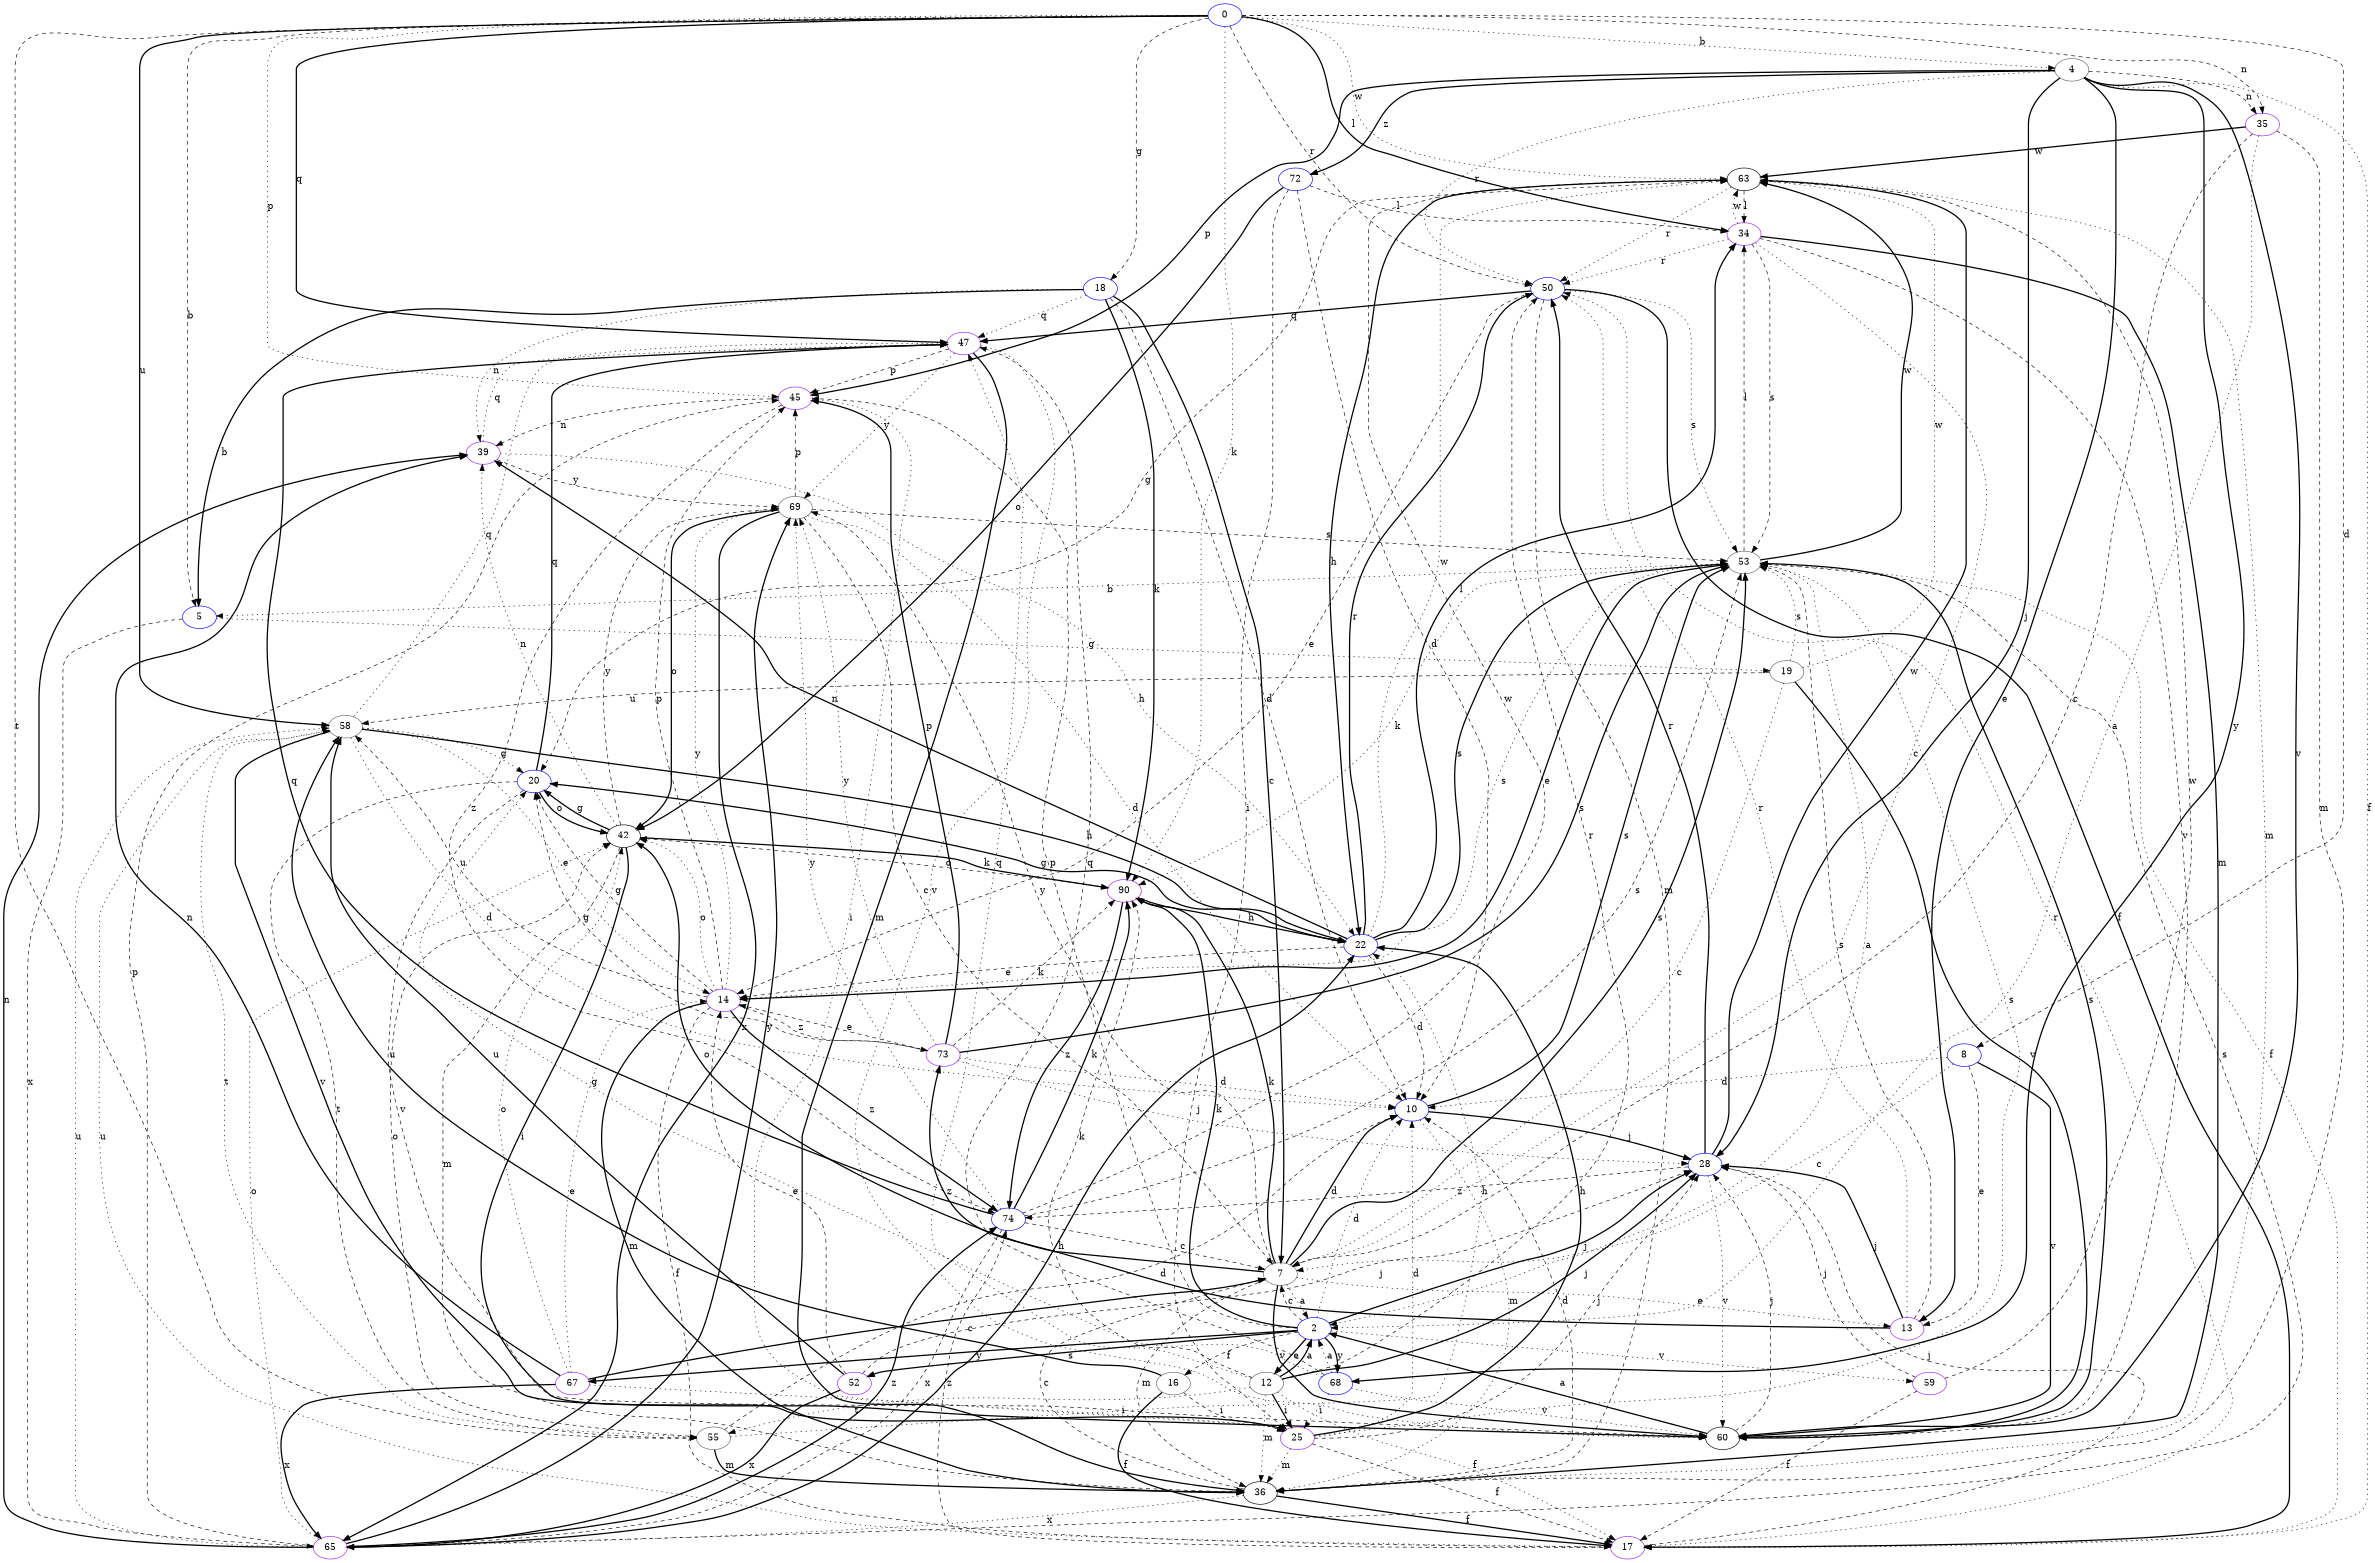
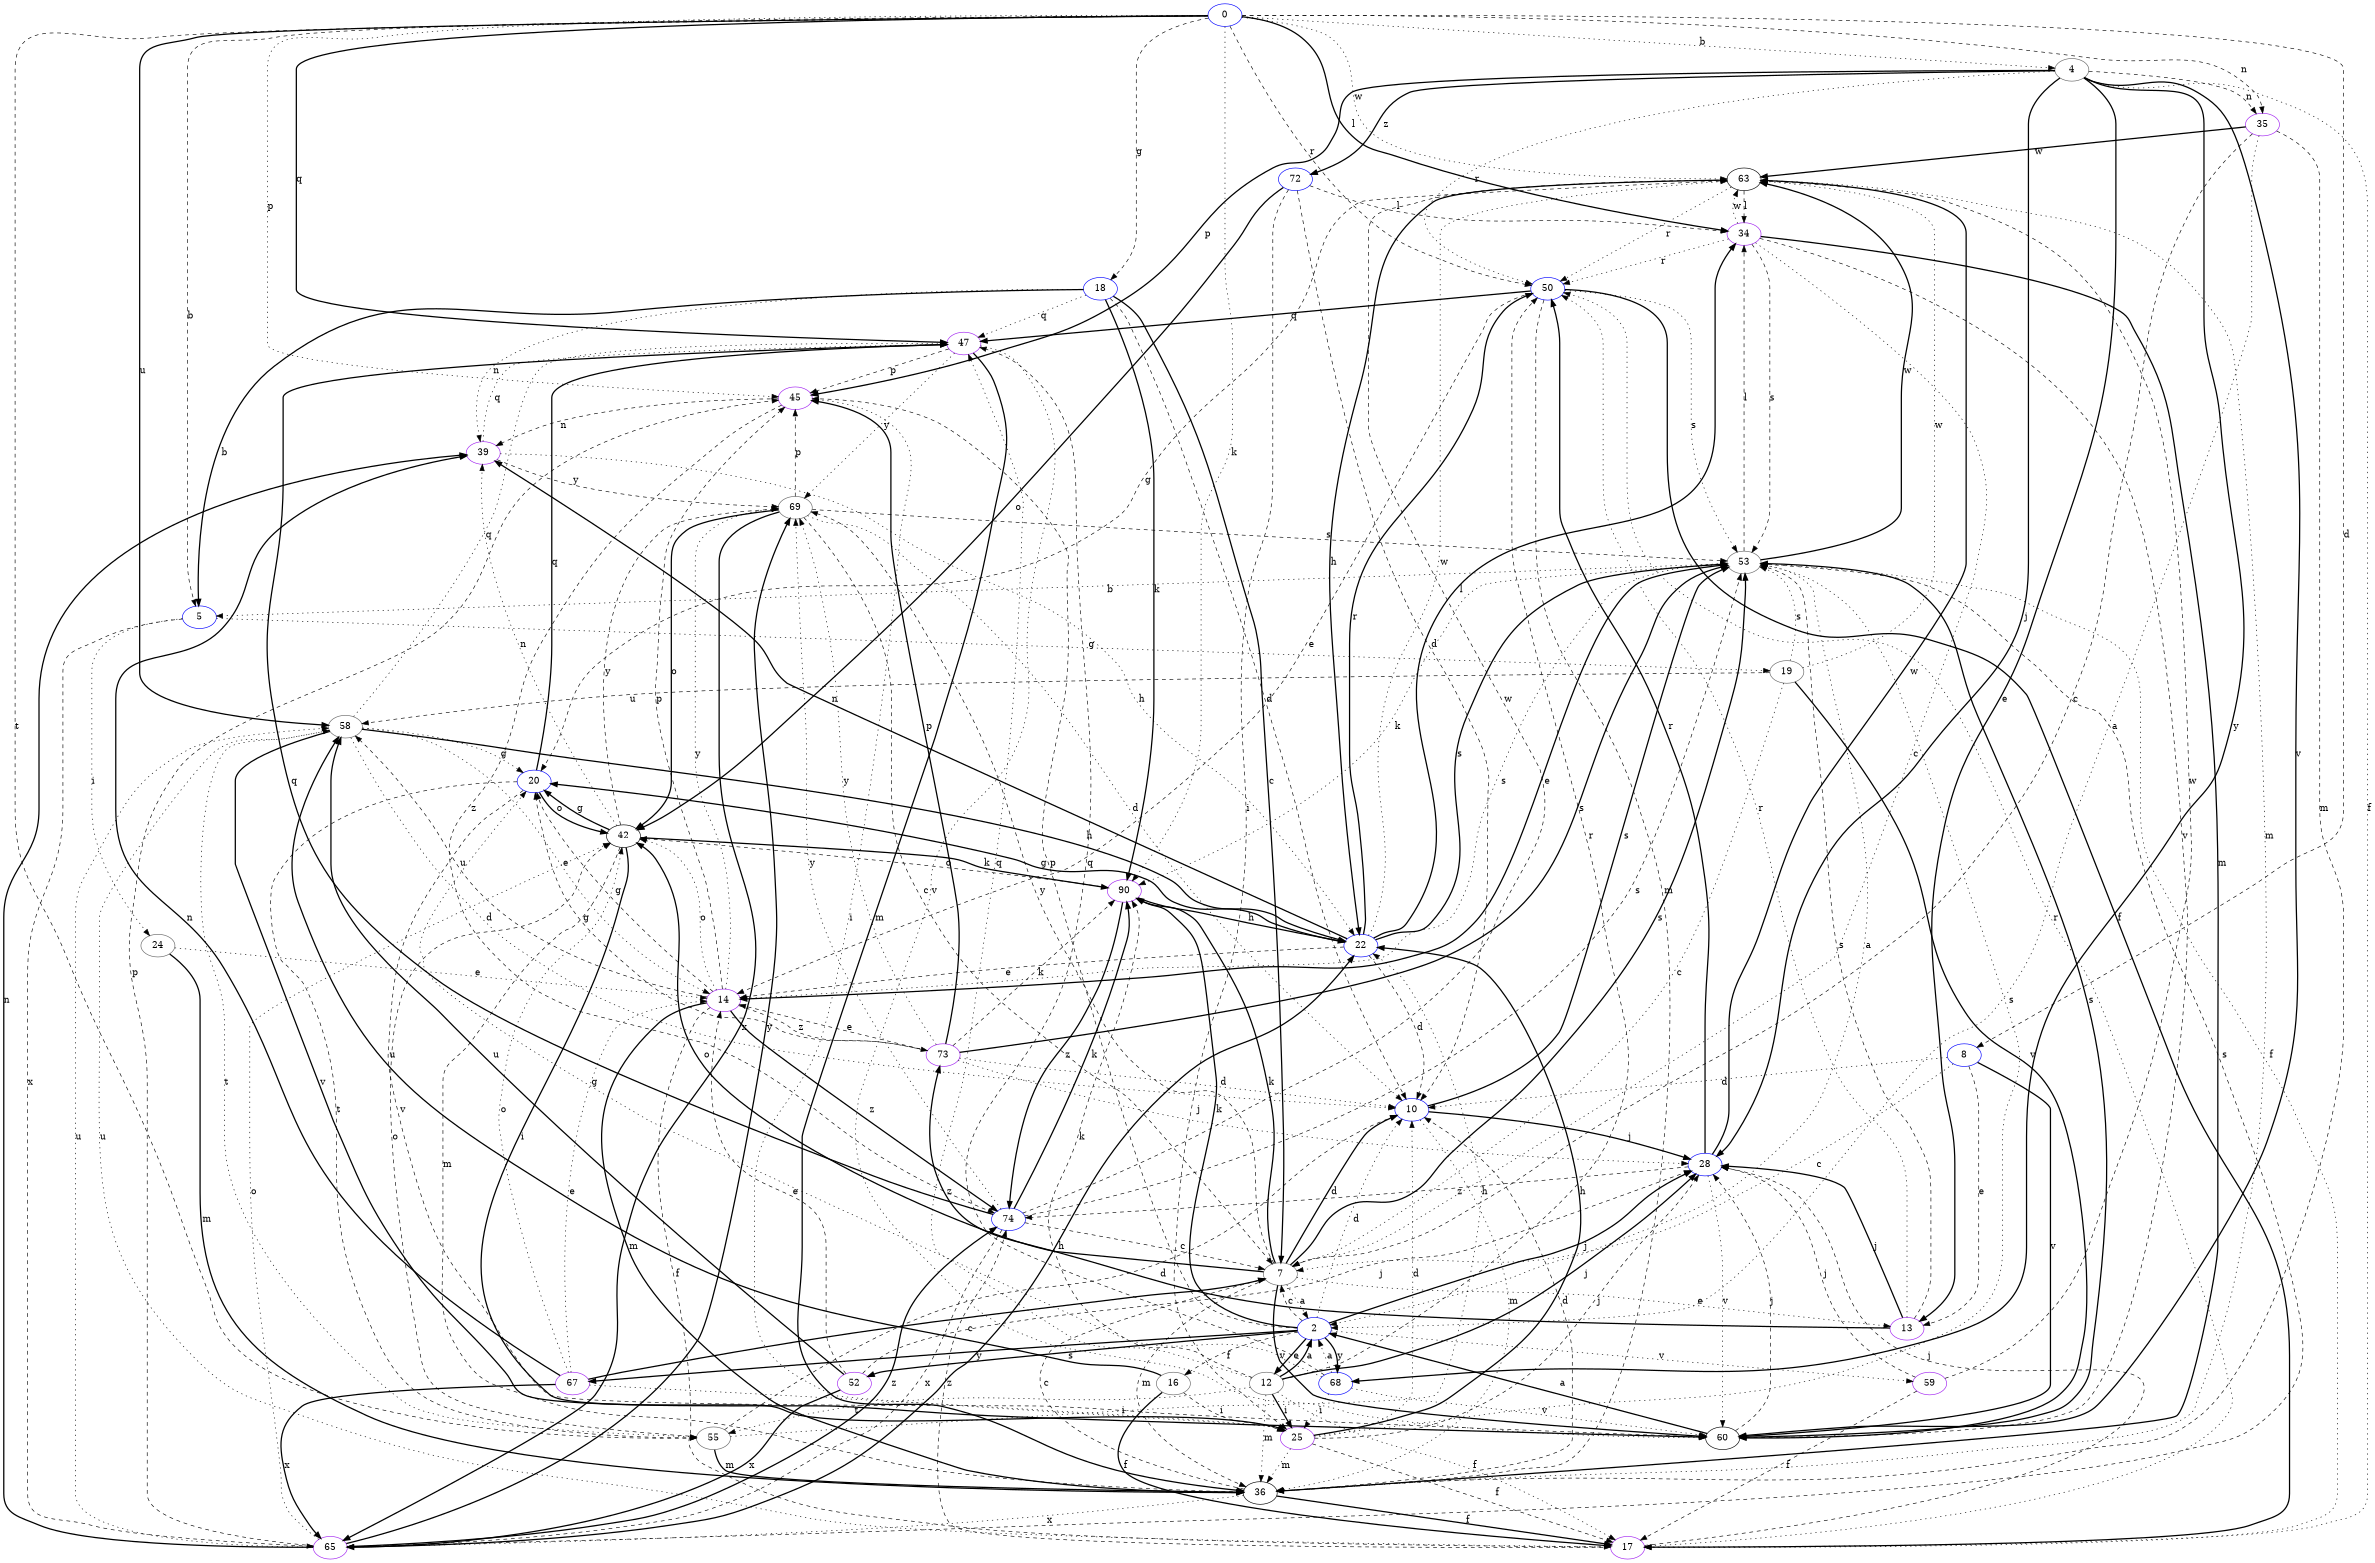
  strict digraph {
    node [color=purple]
    edge [style=bold]
    0 [color=blue]
    4 [color=gray40]
    5 [color=blue]
    8 [color=blue]
    18 [color=blue]
    n6 [label=90]
    34
    n8 [label=35]
    45
    47
    50 [color=blue]
    55 [color=gray40]
    58 [color=gray40]
    63 [color=black]
    28 [color=blue]
    68 [color=blue]
    13
    17
    60 [color=black]
    72 [color=blue]
    19 [color=gray40]
+   24 [color=gray40]
    65
    7 [color=gray40]
    10 [color=blue]
    39
    42 [color=black]
    74 [color=blue]
    22 [color=blue]
    36 [color=black]
    53 [color=gray40]
    2 [color=blue]
    25
    69 [color=gray40]
    14
    20 [color=blue]
    12 [color=gray40]
    16 [color=gray40]
    52
    59
    67
    73
    0 -> 4 [label=b style=dotted]
    0 -> 5 [label=b style=dashed]
    0 -> 8 [label=d style=dashed]
    0 -> 18 [label=g style=dashed]
    0 -> n6 [label=k style=dotted]
    0 -> 34 [label=l]
    0 -> n8 [label=n style=dashed]
    0 -> 45 [label=p style=dotted]
    0 -> 47 [label=q]
    0 -> 50 [label=r style=dashed]
    0 -> 55 [label=t style=dashed]
    0 -> 58 [label=u]
    0 -> 63 [label=w style=dotted]
    4 -> n8 [label=n style=dashed]
    4 -> 45 [label=p]
    4 -> 50 [label=r style=dotted]
    4 -> 28 [label=j]
    4 -> 68 [label=y]
    4 -> 13 [label=e]
    4 -> 17 [label=f style=dotted]
    4 -> 60 [label=v]
    4 -> 72 [label=z]
    5 -> 19 [label=g style=dotted]
+   5 -> 24 [label=i style=dotted]
    5 -> 65 [label=x style=dashed]
    8 -> 13 [label=e style=dashed]
    8 -> 60 [label=v]
    8 -> 7 [label=c style=dotted]
    8 -> 10 [label=d style=dotted]
    18 -> 5 [label=b]
    18 -> n6 [label=k]
    18 -> 47 [label=q style=dotted]
    18 -> 7 [label=c]
    18 -> 10 [label=d style=dashed]
    18 -> 39 [label=n style=dotted]
    n6 -> 42 [label=o style=dashed]
    n6 -> 74 [label=z]
    n6 -> 22 [label=h]
    34 -> 50 [label=r style=dotted]
    34 -> 63 [label=w style=dotted]
    34 -> 60 [label=v style=dashed]
    34 -> 7 [label=c style=dotted]
    34 -> 36 [label=m]
    34 -> 53 [label=s style=dashed]
    n8 -> 63 [label=w]
    n8 -> 7 [label=c style=dashed]
    n8 -> 36 [label=m style=dashed]
    n8 -> 2 [label=a style=dotted]
    45 -> 39 [label=n style=dashed]
    45 -> 74 [label=z style=dashed]
    45 -> 25 [label=i style=dotted]
    47 -> 45 [label=p style=dashed]
    47 -> 60 [label=v style=dotted]
    47 -> 36 [label=m]
    47 -> 69 [label=y style=dotted]
    50 -> 47 [label=q]
    50 -> 17 [label=f]
    50 -> 36 [label=m style=dashed]
    50 -> 53 [label=s style=dotted]
    50 -> 14 [label=e style=dashed]
    55 -> 10 [label=d style=dashed]
    55 -> 42 [label=o style=dashed]
    55 -> 22 [label=h style=dotted]
    55 -> 36 [label=m]
    58 -> 47 [label=q style=dotted]
    58 -> 55 [label=t style=dotted]
    58 -> 60 [label=v]
    58 -> 10 [label=d style=dotted]
    58 -> 22 [label=h]
    58 -> 14 [label=e style=dotted]
    58 -> 20 [label=g style=dotted]
    63 -> 34 [label=l style=dashed]
    63 -> 50 [label=r style=dotted]
    63 -> 22 [label=h]
    63 -> 36 [label=m style=dotted]
    63 -> 20 [label=g style=dashed]
    28 -> 50 [label=r]
    28 -> 63 [label=w]
    28 -> 60 [label=v style=dotted]
    28 -> 74 [label=z style=dashed]
    68 -> 47 [label=q style=dashed]
    68 -> 60 [label=v style=dotted]
    68 -> 2 [label=a style=dotted]
    68 -> 25 [label=i style=dotted]
    68 -> 20 [label=g style=dotted]
    13 -> 50 [label=r style=dotted]
    13 -> 28 [label=j]
    13 -> 53 [label=s style=dashed]
    13 -> 73 [label=z]
    17 -> 50 [label=r style=dotted]
    17 -> 58 [label=u style=dotted]
    17 -> 28 [label=j style=dashed]
    17 -> 74 [label=z style=dashed]
    60 -> 28 [label=j style=dashed]
    60 -> 53 [label=s]
    60 -> 2 [label=a]
    72 -> 34 [label=l style=dashed]
    72 -> 10 [label=d style=dashed]
    72 -> 42 [label=o]
    72 -> 25 [label=i style=dashed]
    19 -> 58 [label=u style=dashed]
    19 -> 63 [label=w style=dotted]
    19 -> 60 [label=v]
    19 -> 7 [label=c style=dotted]
    19 -> 53 [label=s style=dotted]
+   24 -> 36 [label=m]
+   24 -> 14 [label=e style=dotted]
    65 -> 45 [label=p style=dashed]
    65 -> 58 [label=u style=dotted]
    65 -> 39 [label=n]
    65 -> 42 [label=o style=dotted]
    65 -> 74 [label=z]
    65 -> 22 [label=h]
    65 -> 53 [label=s style=dashed]
    65 -> 69 [label=y]
    7 -> n6 [label=k]
    7 -> 13 [label=e style=dotted]
    7 -> 60 [label=v]
    7 -> 10 [label=d]
    7 -> 42 [label=o]
    7 -> 36 [label=m style=dashed]
    7 -> 53 [label=s]
    7 -> 2 [label=a style=dotted]
    7 -> 69 [label=y style=dashed]
    10 -> 28 [label=j]
    10 -> 36 [label=m style=dotted]
    10 -> 53 [label=s]
    39 -> 47 [label=q style=dotted]
    39 -> 22 [label=h style=dotted]
    39 -> 69 [label=y style=dashed]
    42 -> n6 [label=k]
    42 -> 39 [label=n style=dotted]
    42 -> 36 [label=m style=dashed]
    42 -> 25 [label=i]
    42 -> 69 [label=y style=dashed]
    42 -> 20 [label=g]
    74 -> n6 [label=k]
    74 -> 47 [label=q]
    74 -> 63 [label=w style=dashed]
    74 -> 65 [label=x style=dashed]
    74 -> 7 [label=c style=dashed]
    74 -> 53 [label=s style=dashed]
    74 -> 69 [label=y style=dotted]
    22 -> 34 [label=l]
    22 -> 50 [label=r]
    22 -> 63 [label=w style=dotted]
    22 -> 10 [label=d style=dashed]
    22 -> 39 [label=n]
    22 -> 53 [label=s]
    22 -> 14 [label=e style=dashed]
    22 -> 20 [label=g]
    36 -> 17 [label=f]
    36 -> 65 [label=x style=dotted]
    36 -> 7 [label=c style=dashed]
    36 -> 10 [label=d style=dashed]
    53 -> 5 [label=b style=dotted]
    53 -> n6 [label=k style=dotted]
    53 -> 34 [label=l style=dashed]
    53 -> 63 [label=w]
    53 -> 17 [label=f style=dotted]
    53 -> 2 [label=a style=dotted]
    53 -> 14 [label=e]
    2 -> n6 [label=k]
    2 -> 45 [label=p style=dashed]
    2 -> 28 [label=j]
    2 -> 68 [label=y]
    2 -> 7 [label=c style=dashed]
    2 -> 10 [label=d style=dotted]
    2 -> 12 [label=e]
    2 -> 16 [label=f style=dashed]
    2 -> 52 [label=s]
    2 -> 59 [label=v style=dotted]
    2 -> 67 [label=y]
    25 -> 28 [label=j style=dashed]
    25 -> 17 [label=f style=dashed]
    25 -> 10 [label=d style=dotted]
    25 -> 22 [label=h]
    25 -> 36 [label=m style=dotted]
    25 -> 53 [label=s style=dotted]
    69 -> 45 [label=p style=dashed]
    69 -> 65 [label=x]
    69 -> 7 [label=c style=dashed]
    69 -> 10 [label=d style=dotted]
    69 -> 42 [label=o]
    69 -> 53 [label=s style=dashed]
    14 -> 45 [label=p style=dashed]
    14 -> 58 [label=u style=dashed]
    14 -> 17 [label=f style=dashed]
    14 -> 42 [label=o style=dotted]
    14 -> 74 [label=z]
    14 -> 36 [label=m]
    14 -> 53 [label=s style=dotted]
    14 -> 69 [label=y style=dotted]
    14 -> 20 [label=g style=dashed]
    14 -> 73 [label=z style=dashed]
    20 -> 47 [label=q]
    20 -> 55 [label=t style=dashed]
    20 -> 60 [label=v style=dashed]
    20 -> 42 [label=o]
    12 -> n6 [label=k style=dashed]
    12 -> 47 [label=q style=dotted]
    12 -> 50 [label=r style=dashed]
    12 -> 55 [label=t style=dotted]
    12 -> 28 [label=j]
    12 -> 17 [label=f style=dotted]
    12 -> 36 [label=m style=dotted]
    12 -> 2 [label=a]
    12 -> 25 [label=i]
    16 -> 58 [label=u]
    16 -> 17 [label=f]
    16 -> 25 [label=i style=dashed]
    52 -> 58 [label=u]
    52 -> 28 [label=j style=dashed]
    52 -> 65 [label=x]
    52 -> 14 [label=e style=dashed]
    59 -> 63 [label=w style=dashed]
    59 -> 28 [label=j style=dashed]
    59 -> 17 [label=f style=dashed]
    67 -> 65 [label=x]
    67 -> 7 [label=c]
    67 -> 39 [label=n]
    67 -> 42 [label=o style=dotted]
    67 -> 25 [label=i style=dotted]
    67 -> 14 [label=e style=dotted]
    73 -> n6 [label=k style=dashed]
    73 -> 45 [label=p]
    73 -> 28 [label=j style=dotted]
    73 -> 10 [label=d style=dotted]
    73 -> 53 [label=s]
    73 -> 69 [label=y style=dotted]
    73 -> 14 [label=e style=dashed]
    73 -> 20 [label=g style=dashed]
  }
